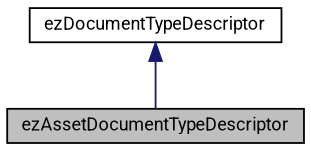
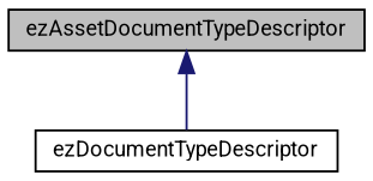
  digraph {
    fontname=Roboto
    node [color=black fontname=Roboto fontsize=10 shape=record style=filled]
    n1 [fillcolor=grey75 fontcolor=black height=0.2 label=ezAssetDocumentTypeDescriptor width=0.4]
    n2 [fillcolor=white height=0.2 label=ezDocumentTypeDescriptor width=0.4]
-   n2 -> n1 [color=midnightblue dir=back fontname=Roboto fontsize=10 labelfontname=Helvetica labelfontsize=10 style=solid]
+   n1 -> n2 [color=midnightblue dir=back fontname=Roboto fontsize=10 labelfontname=Helvetica labelfontsize=10 style=solid]
  }
